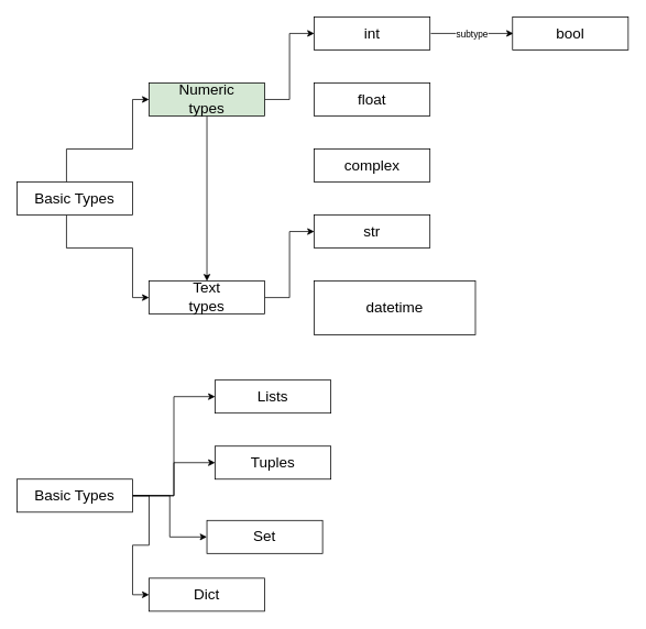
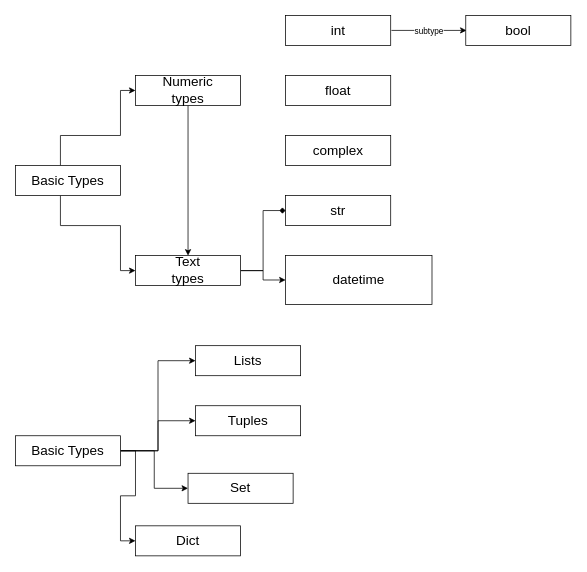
  <mxCell id="0" />
  <mxCell id="1" parent="0" />
  <mxCell id="2" value="" style="edgeStyle=orthogonalEdgeStyle;rounded=0;orthogonalLoop=1;jettySize=auto;html=1;" parent="1" edge="1"><mxGeometry relative="1" as="geometry"><mxPoint x="521" y="40" as="sourcePoint" /><mxPoint x="621" y="40" as="targetPoint" /></mxGeometry></mxCell>
  <mxCell id="3" value="subtype" style="edgeLabel;html=1;align=center;verticalAlign=middle;resizable=0;points=[];" parent="2" vertex="1" connectable="0"><mxGeometry x="0.22" y="-2" relative="1" as="geometry"><mxPoint x="-12" y="-2" as="offset" /></mxGeometry></mxCell>
  <mxCell id="4" value="int" style="rounded=0;whiteSpace=wrap;html=1;fontSize=18;" parent="1" vertex="1"><mxGeometry x="380" y="20" width="140" height="40" as="geometry" /></mxCell>
  <mxCell id="5" value="float" style="rounded=0;whiteSpace=wrap;html=1;fontSize=18;" parent="1" vertex="1"><mxGeometry x="380" y="100" width="140" height="40" as="geometry" /></mxCell>
  <mxCell id="6" value="complex" style="rounded=0;whiteSpace=wrap;html=1;fontSize=18;" parent="1" vertex="1"><mxGeometry x="380" y="180" width="140" height="40" as="geometry" /></mxCell>
  <mxCell id="7" value="str" style="rounded=0;whiteSpace=wrap;html=1;fontSize=18;" parent="1" vertex="1"><mxGeometry x="380" y="260" width="140" height="40" as="geometry" /></mxCell>
  <mxCell id="8" value="bool" style="rounded=0;whiteSpace=wrap;html=1;fontSize=18;" parent="1" vertex="1"><mxGeometry x="620" y="20" width="140" height="40" as="geometry" /></mxCell>
- <mxCell id="9" style="edgeStyle=orthogonalEdgeStyle;rounded=0;orthogonalLoop=1;jettySize=auto;html=1;entryX=0;entryY=0.5;entryDx=0;entryDy=0;" parent="1" source="11" target="4" edge="1"><mxGeometry relative="1" as="geometry" /></mxCell>
  <mxCell id="10" style="edgeStyle=orthogonalEdgeStyle;rounded=0;orthogonalLoop=1;jettySize=auto;html=1;" parent="1" source="11" target="14" edge="1"><mxGeometry relative="1" as="geometry" /></mxCell>
- <mxCell id="11" value="Numeric&lt;br&gt;types" style="rounded=0;whiteSpace=wrap;html=1;fontSize=18;fillColor=#d5e8d4;" parent="1" vertex="1"><mxGeometry x="180" y="100" width="140" height="40" as="geometry" /></mxCell>
- <mxCell id="12" value="" style="edgeStyle=orthogonalEdgeStyle;rounded=0;orthogonalLoop=1;jettySize=auto;html=1;" parent="1" source="14" target="7" edge="1"><mxGeometry relative="1" as="geometry"><Array as="points"><mxPoint x="350" y="360" /><mxPoint x="350" y="280" /></Array></mxGeometry></mxCell>
+ <mxCell id="11" value="Numeric&lt;br&gt;types" style="rounded=0;whiteSpace=wrap;html=1;fontSize=18;" parent="1" vertex="1"><mxGeometry x="180" y="100" width="140" height="40" as="geometry" /></mxCell>
+ <mxCell id="12" value="" style="edgeStyle=orthogonalEdgeStyle;rounded=0;orthogonalLoop=1;jettySize=auto;html=1;endArrow=diamond;" parent="1" source="14" target="7" edge="1"><mxGeometry relative="1" as="geometry"><Array as="points"><mxPoint x="350" y="360" /><mxPoint x="350" y="280" /></Array></mxGeometry></mxCell>
+ <mxCell id="13" style="edgeStyle=orthogonalEdgeStyle;rounded=0;orthogonalLoop=1;jettySize=auto;html=1;" edge="1" parent="1" source="14" target="15"><mxGeometry relative="1" as="geometry" /></mxCell>
  <mxCell id="14" value="Text&lt;br&gt;types" style="rounded=0;whiteSpace=wrap;html=1;fontSize=18;" parent="1" vertex="1"><mxGeometry x="180" y="340" width="140" height="40" as="geometry" /></mxCell>
  <mxCell id="15" value="datetime" style="rounded=0;whiteSpace=wrap;html=1;fontSize=18;" vertex="1" parent="1"><mxGeometry x="380" y="340" width="195" height="65" as="geometry" /></mxCell>
  <mxCell id="16" style="edgeStyle=orthogonalEdgeStyle;rounded=0;orthogonalLoop=1;jettySize=auto;html=1;entryX=0;entryY=0.5;entryDx=0;entryDy=0;" edge="1" parent="1" source="18" target="11"><mxGeometry relative="1" as="geometry"><Array as="points"><mxPoint x="80" y="180" /><mxPoint x="160" y="180" /><mxPoint x="160" y="120" /></Array></mxGeometry></mxCell>
  <mxCell id="17" style="edgeStyle=orthogonalEdgeStyle;rounded=0;orthogonalLoop=1;jettySize=auto;html=1;entryX=0;entryY=0.5;entryDx=0;entryDy=0;" edge="1" parent="1" source="18" target="14"><mxGeometry relative="1" as="geometry"><Array as="points"><mxPoint x="80" y="300" /><mxPoint x="160" y="300" /><mxPoint x="160" y="360" /></Array></mxGeometry></mxCell>
  <mxCell id="18" value="Basic Types" style="rounded=0;whiteSpace=wrap;html=1;fontSize=18;" vertex="1" parent="1"><mxGeometry x="20" y="220" width="140" height="40" as="geometry" /></mxCell>
  <mxCell id="19" style="edgeStyle=orthogonalEdgeStyle;rounded=0;orthogonalLoop=1;jettySize=auto;html=1;entryX=0;entryY=0.5;entryDx=0;entryDy=0;" edge="1" parent="1" source="23" target="25"><mxGeometry relative="1" as="geometry" /></mxCell>
  <mxCell id="20" style="edgeStyle=orthogonalEdgeStyle;rounded=0;orthogonalLoop=1;jettySize=auto;html=1;entryX=0;entryY=0.5;entryDx=0;entryDy=0;" edge="1" parent="1" source="23" target="24"><mxGeometry relative="1" as="geometry" /></mxCell>
  <mxCell id="21" style="edgeStyle=orthogonalEdgeStyle;rounded=0;orthogonalLoop=1;jettySize=auto;html=1;entryX=0;entryY=0.5;entryDx=0;entryDy=0;" edge="1" parent="1" source="23" target="26"><mxGeometry relative="1" as="geometry" /></mxCell>
  <mxCell id="22" style="edgeStyle=orthogonalEdgeStyle;rounded=0;orthogonalLoop=1;jettySize=auto;html=1;entryX=0;entryY=0.5;entryDx=0;entryDy=0;" edge="1" parent="1" source="23" target="27"><mxGeometry relative="1" as="geometry" /></mxCell>
  <mxCell id="23" value="Basic Types" style="rounded=0;whiteSpace=wrap;html=1;fontSize=18;" vertex="1" parent="1"><mxGeometry x="20" y="580" width="140" height="40" as="geometry" /></mxCell>
  <mxCell id="24" value="Lists" style="rounded=0;whiteSpace=wrap;html=1;fontSize=18;" vertex="1" parent="1"><mxGeometry x="260" y="460" width="140" height="40" as="geometry" /></mxCell>
  <mxCell id="25" value="Tuples" style="rounded=0;whiteSpace=wrap;html=1;fontSize=18;" vertex="1" parent="1"><mxGeometry x="260" y="540" width="140" height="40" as="geometry" /></mxCell>
  <mxCell id="26" value="Set" style="rounded=0;whiteSpace=wrap;html=1;fontSize=18;" vertex="1" parent="1"><mxGeometry x="250" y="630" width="140" height="40" as="geometry" /></mxCell>
  <mxCell id="27" value="Dict" style="rounded=0;whiteSpace=wrap;html=1;fontSize=18;" vertex="1" parent="1"><mxGeometry x="180" y="700" width="140" height="40" as="geometry" /></mxCell>
